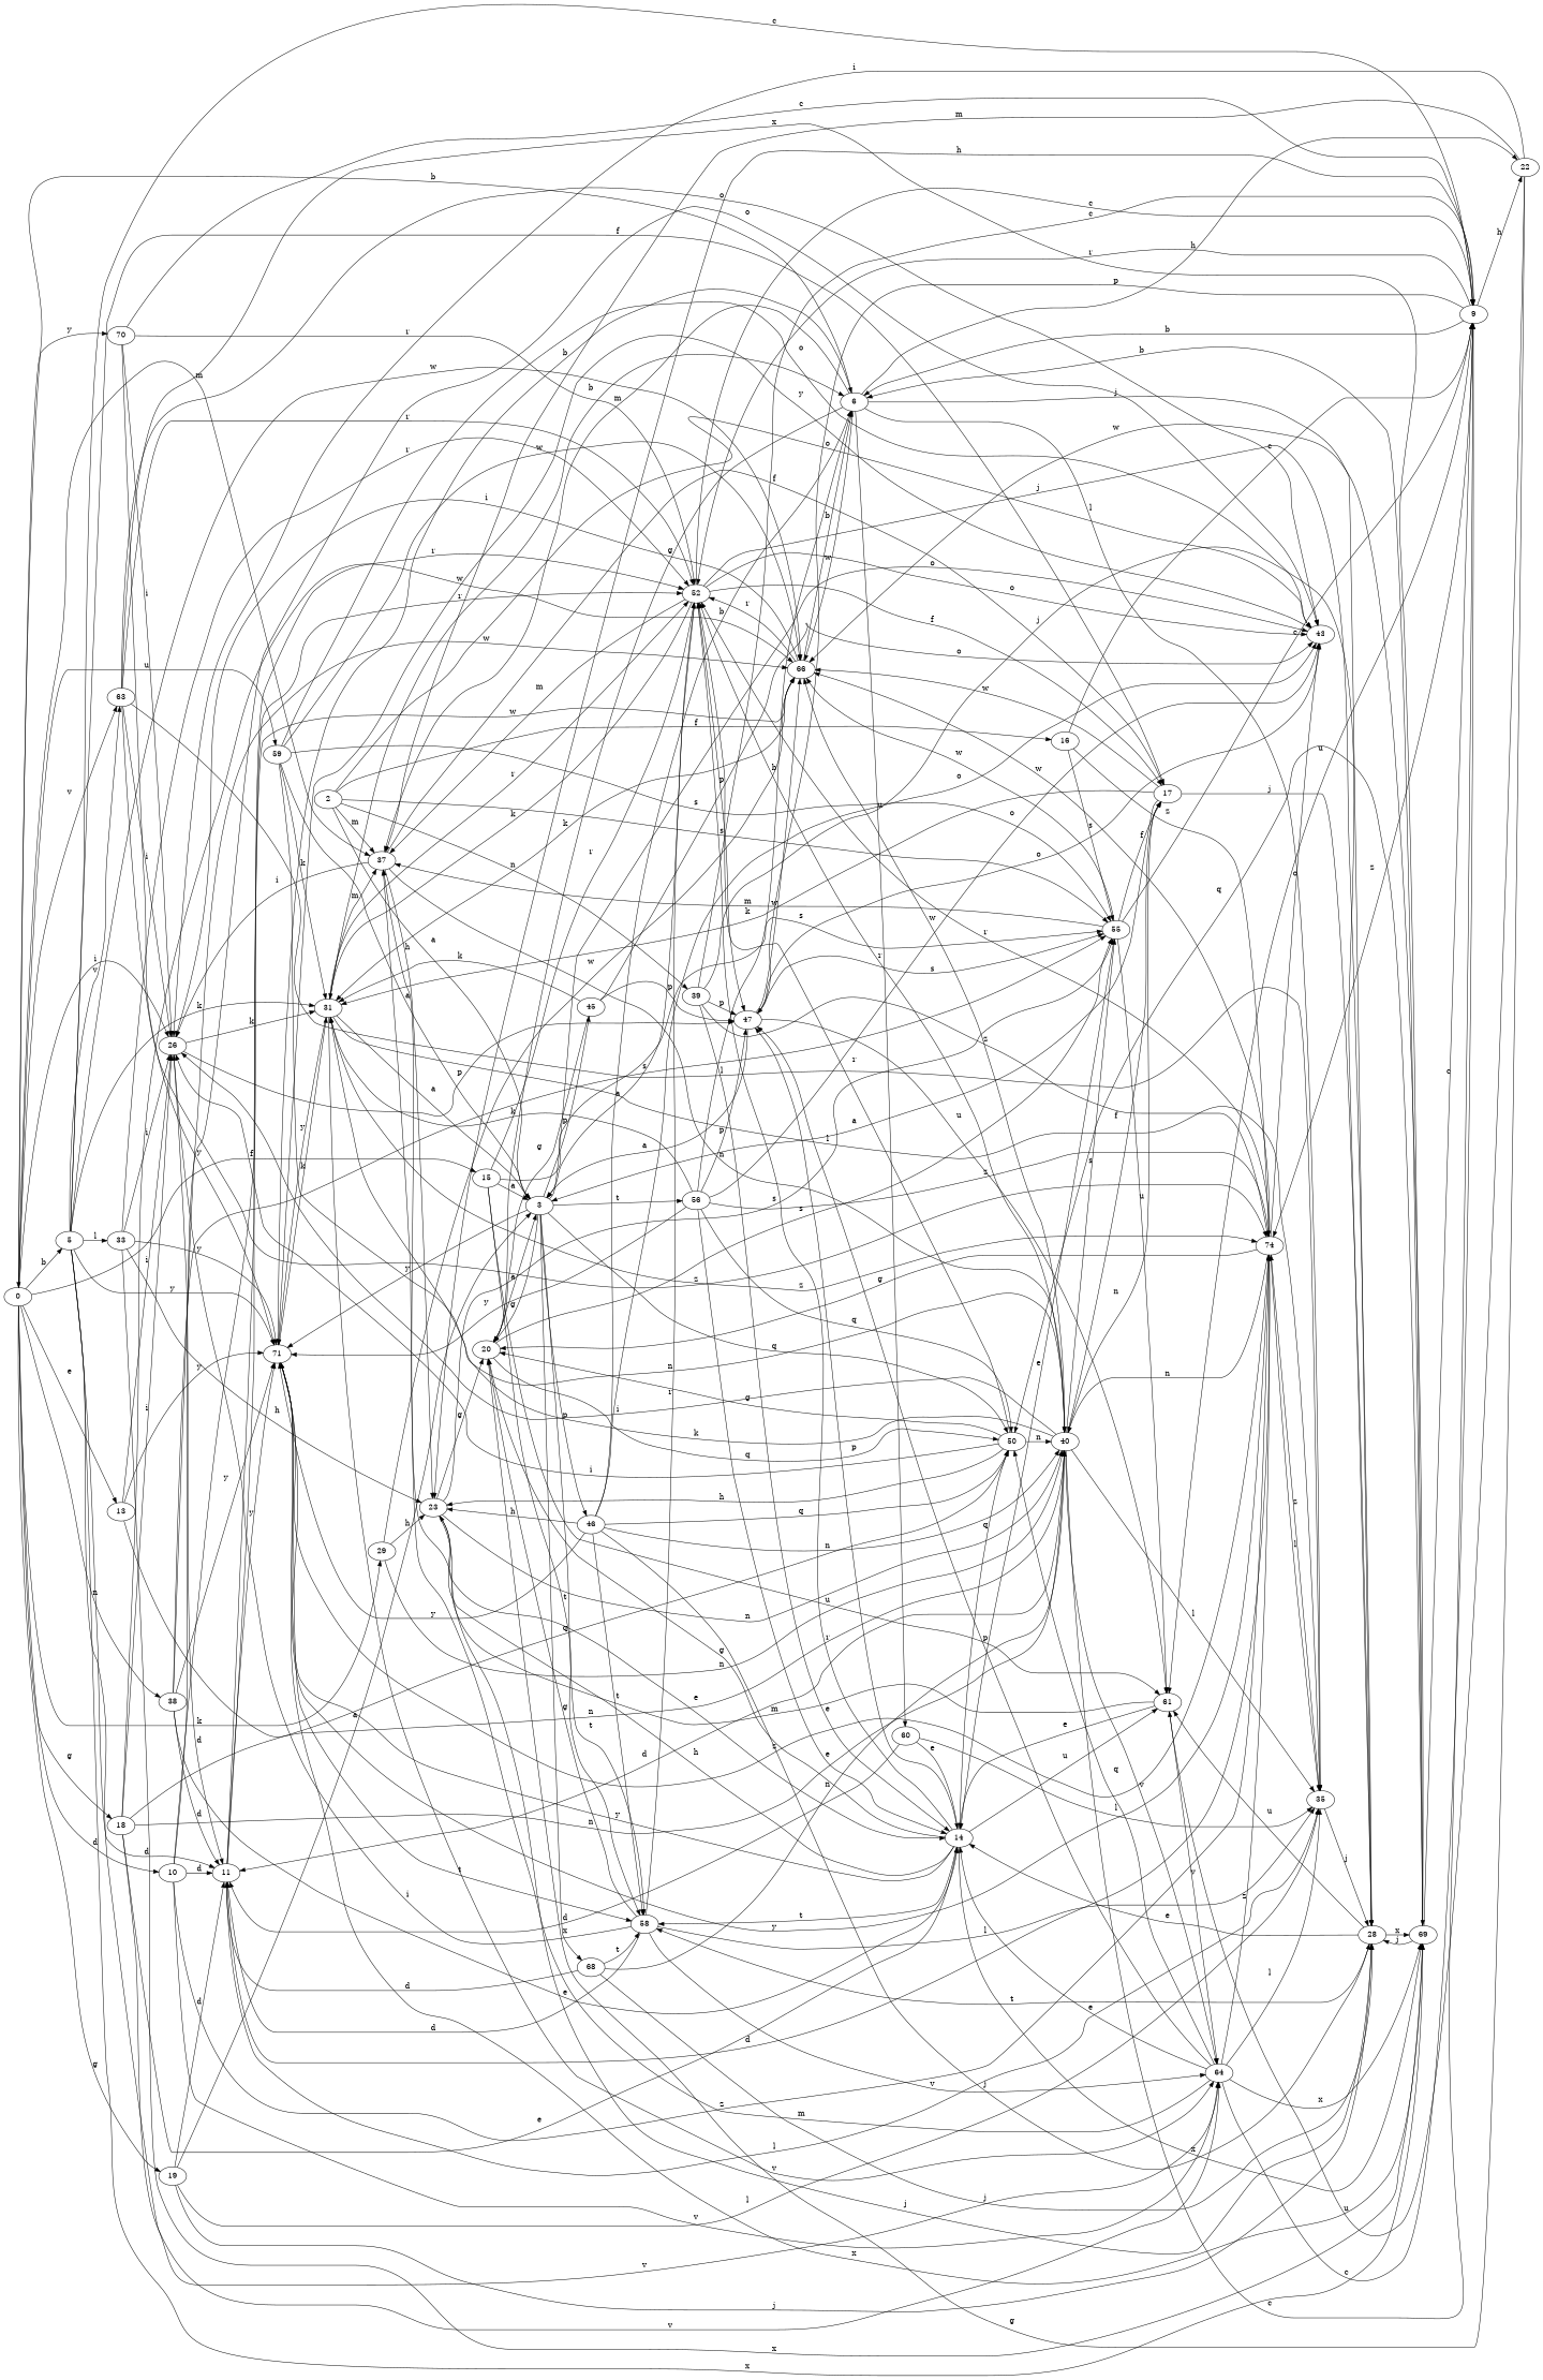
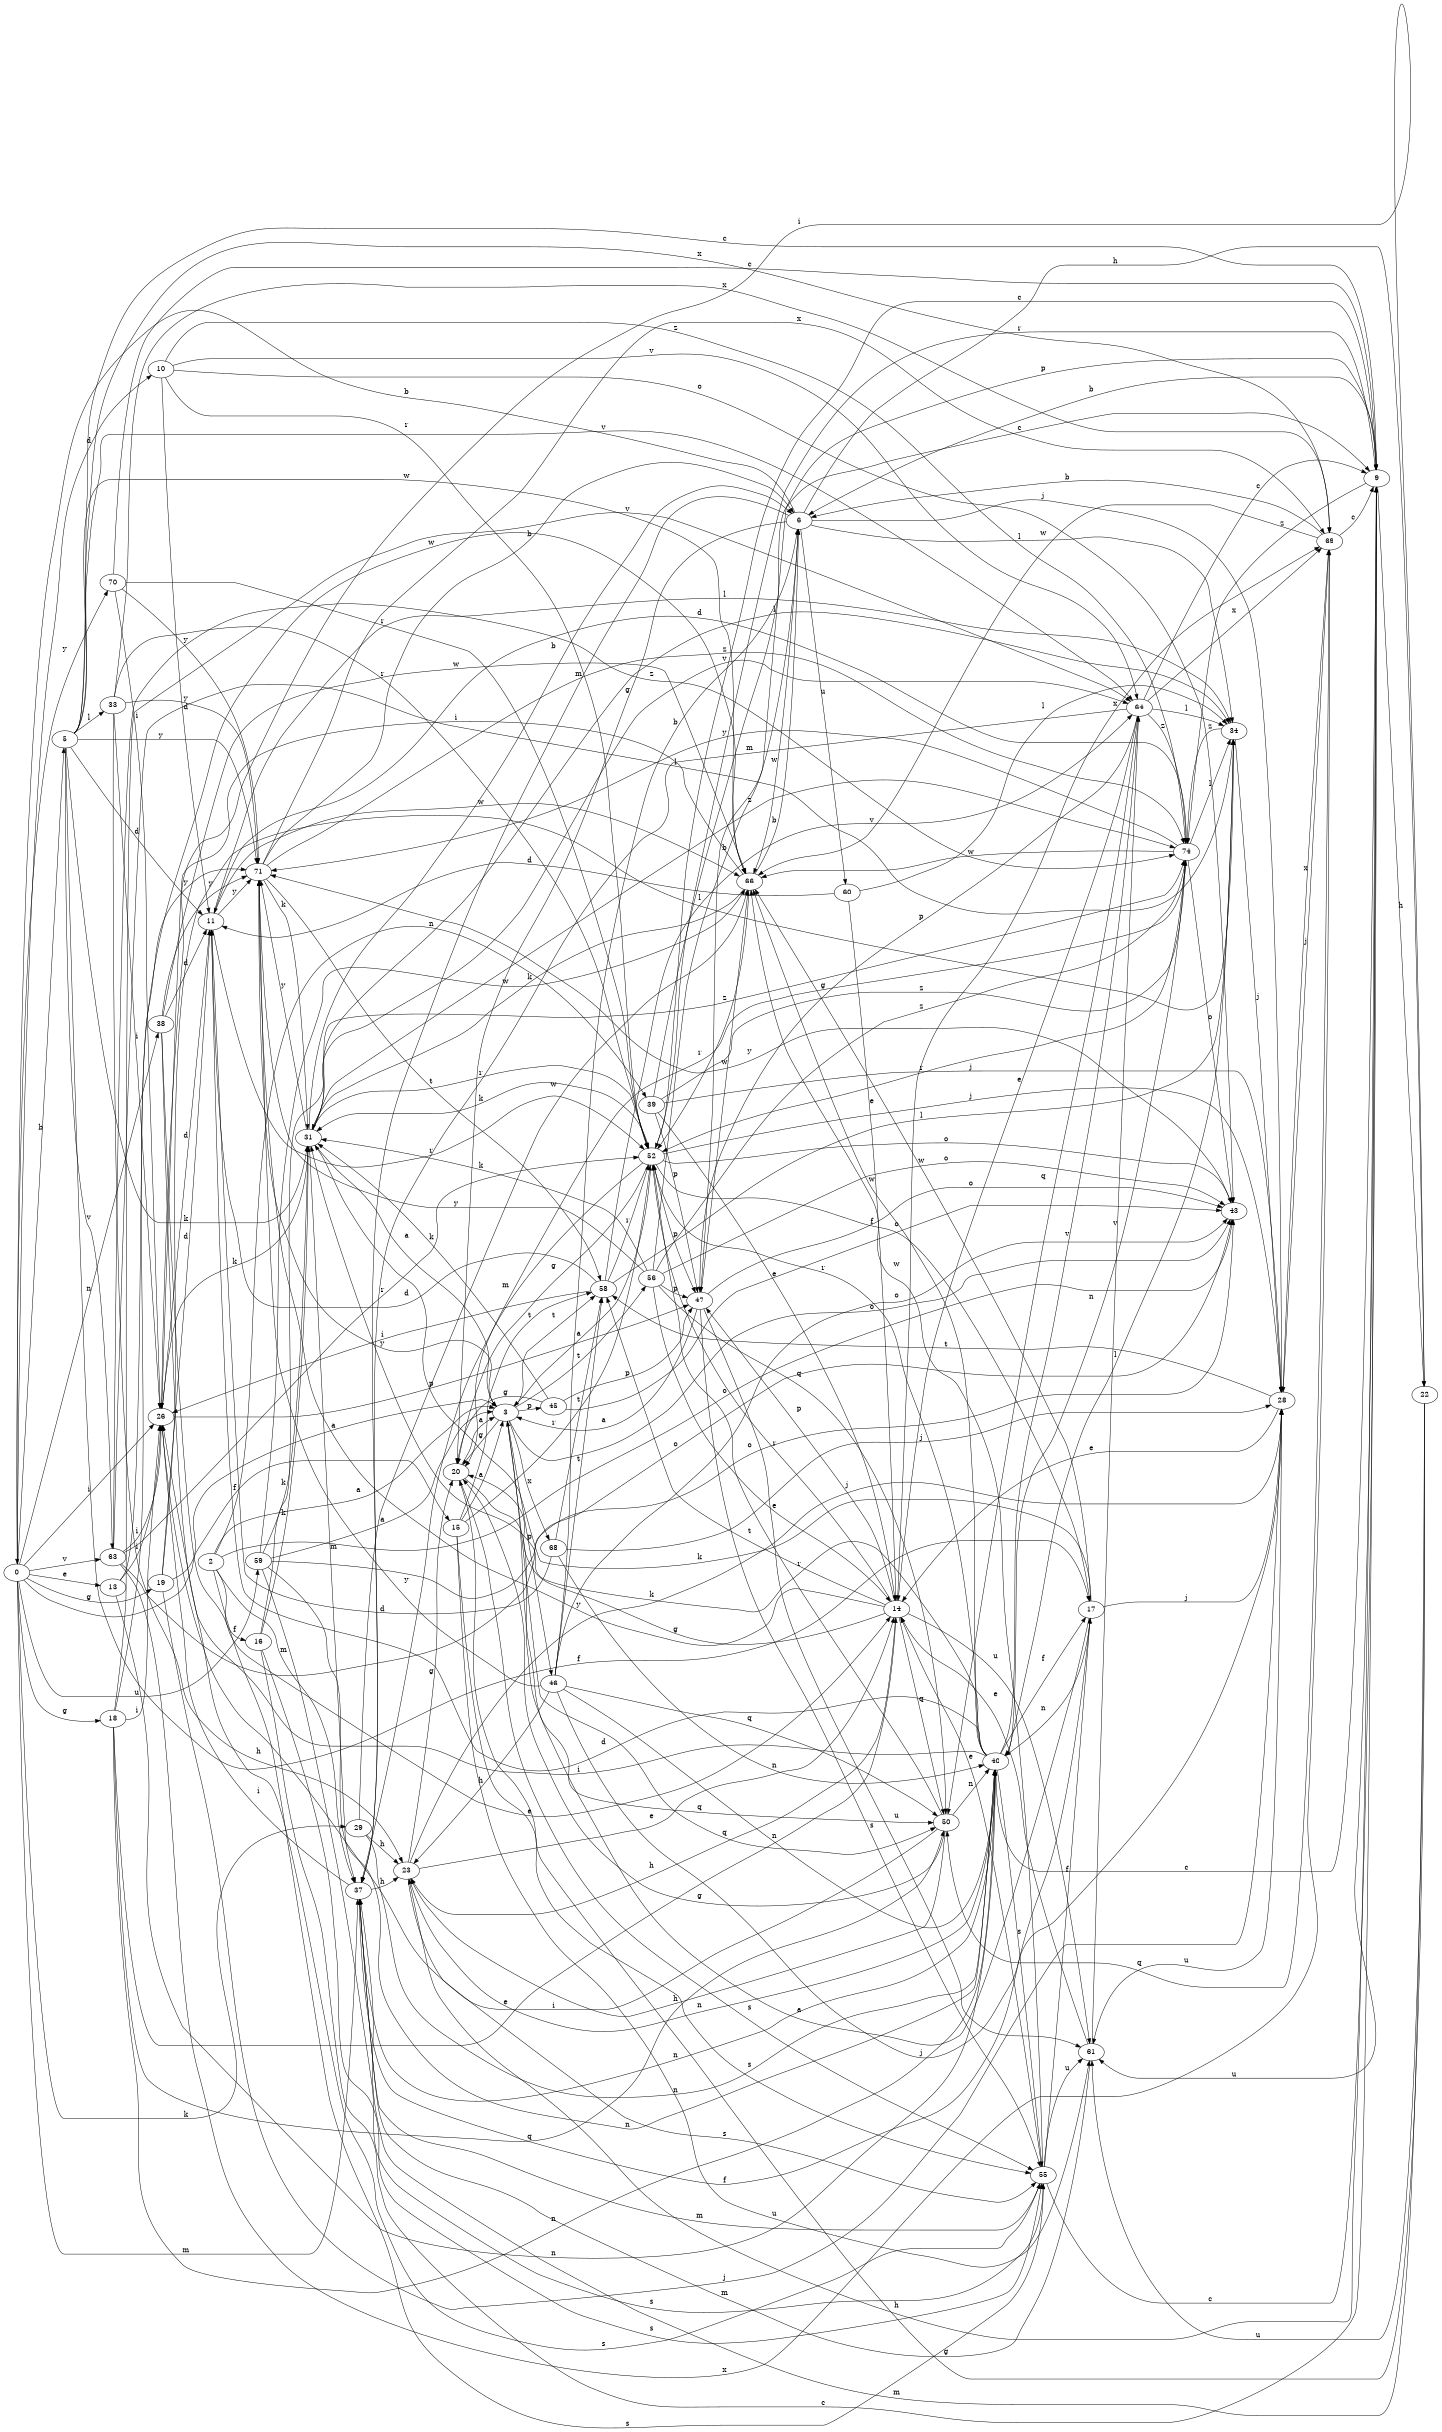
  strict digraph {
    rankdir=LR
    0
    5
    10
    13
    15
    18
    19
    26
    29
    37
    38
    59
    63
    70
    71
    9
    11
    17
    31
    33
    64
    66
    69
    6
    20
    22
    28
-   34 [label=35]
+   34
    60
    43
    52
    74
    40
    3
    55
    58
    61
    50
    14
    47
    23
    2
    16
    39
    45
    46
    56
    68
    0 -> 5 [label=b]
    0 -> 10 [label=d]
    0 -> 13 [label=e]
    0 -> 15 [label=f]
    0 -> 18 [label=g]
    0 -> 19 [label=g]
    0 -> 26 [label=i]
    0 -> 29 [label=k]
    0 -> 37 [label=m]
    0 -> 38 [label=n]
    0 -> 59 [label=u]
    0 -> 63 [label=v]
    0 -> 70 [label=y]
    5 -> 63 [label=v]
    5 -> 71 [label=y]
    5 -> 9 [label=c]
    5 -> 11 [label=d]
    5 -> 17 [label=f]
    5 -> 31 [label=k]
    5 -> 33 [label=l]
    5 -> 64 [label=v]
    5 -> 66 [label=w]
    5 -> 69 [label=x]
    10 -> 11 [label=d]
    10 -> 64 [label=v]
    10 -> 43 [label=o]
    10 -> 52 [label=r]
    10 -> 74 [label=z]
    13 -> 26 [label=i]
    13 -> 71 [label=y]
    13 -> 40 [label=n]
    15 -> 52 [label=r]
    15 -> 3 [label=a]
    15 -> 55 [label=s]
    15 -> 58 [label=t]
    15 -> 61 [label=u]
    18 -> 26 [label=i]
    18 -> 64 [label=v]
    18 -> 66 [label=w]
    18 -> 40 [label=n]
    18 -> 50 [label=q]
    18 -> 14 [label=e]
    19 -> 11 [label=d]
    19 -> 28 [label=j]
    19 -> 34 [label=l]
    19 -> 3 [label=a]
    26 -> 11 [label=d]
    26 -> 31 [label=k]
    26 -> 47 [label=p]
    29 -> 66 [label=w]
    29 -> 40 [label=n]
    29 -> 23 [label=h]
    37 -> 26 [label=i]
    37 -> 17 [label=f]
    37 -> 40 [label=n]
    37 -> 23 [label=h]
    38 -> 71 [label=y]
    38 -> 11 [label=d]
    38 -> 66 [label=w]
    38 -> 55 [label=s]
    38 -> 14 [label=e]
    59 -> 31 [label=k]
    59 -> 66 [label=w]
    59 -> 43 [label=o]
    59 -> 40 [label=n]
    59 -> 3 [label=a]
    59 -> 55 [label=s]
    63 -> 26 [label=i]
    63 -> 69 [label=x]
    63 -> 34 [label=l]
    63 -> 43 [label=o]
    63 -> 52 [label=r]
    63 -> 74 [label=z]
    70 -> 26 [label=i]
    70 -> 71 [label=y]
    70 -> 9 [label=c]
    70 -> 52 [label=r]
    71 -> 31 [label=k]
    71 -> 69 [label=x]
    71 -> 6 [label=b]
    71 -> 74 [label=z]
    71 -> 58 [label=t]
    9 -> 6 [label=b]
    9 -> 22 [label=h]
    9 -> 52 [label=r]
    9 -> 74 [label=z]
    9 -> 61 [label=u]
    9 -> 47 [label=p]
    9 -> 23 [label=h]
    11 -> 71 [label=y]
    11 -> 66 [label=w]
    11 -> 34 [label=l]
    11 -> 52 [label=r]
    17 -> 31 [label=k]
    17 -> 66 [label=w]
    17 -> 28 [label=j]
    17 -> 40 [label=n]
    17 -> 3 [label=a]
    31 -> 37 [label=m]
    31 -> 71 [label=y]
    31 -> 64 [label=v]
    31 -> 6 [label=b]
    31 -> 34 [label=l]
    31 -> 52 [label=r]
    31 -> 74 [label=z]
    31 -> 3 [label=a]
    33 -> 26 [label=i]
    33 -> 71 [label=y]
    33 -> 69 [label=x]
    33 -> 52 [label=r]
    33 -> 23 [label=h]
    64 -> 37 [label=m]
    64 -> 9 [label=c]
    64 -> 69 [label=x]
    64 -> 34 [label=l]
    64 -> 74 [label=z]
    64 -> 50 [label=q]
    64 -> 14 [label=e]
    64 -> 47 [label=p]
    66 -> 26 [label=i]
    66 -> 31 [label=k]
    66 -> 6 [label=b]
    66 -> 52 [label=r]
    69 -> 9 [label=c]
    69 -> 66 [label=w]
    69 -> 6 [label=b]
    69 -> 28 [label=j]
    69 -> 50 [label=q]
    6 -> 0 [label=b]
    6 -> 37 [label=m]
    6 -> 66 [label=w]
    6 -> 20 [label=g]
    6 -> 22 [label=h]
    6 -> 28 [label=j]
    6 -> 34 [label=l]
    6 -> 60 [label=u]
    20 -> 3 [label=a]
    20 -> 55 [label=s]
    20 -> 50 [label=q]
    22 -> 26 [label=i]
    22 -> 37 [label=m]
    22 -> 20 [label=g]
    22 -> 61 [label=u]
    28 -> 69 [label=x]
    28 -> 58 [label=t]
    28 -> 61 [label=u]
    28 -> 14 [label=e]
    34 -> 28 [label=j]
    34 -> 74 [label=z]
    60 -> 11 [label=d]
    60 -> 34 [label=l]
    60 -> 14 [label=e]
    43 -> 71 [label=y]
    52 -> 37 [label=m]
    52 -> 9 [label=c]
    52 -> 17 [label=f]
    52 -> 31 [label=k]
-   58 -> 20 [label=g]
+   52 -> 20 [label=g]
    52 -> 28 [label=j]
    52 -> 43 [label=o]
    52 -> 3 [label=a]
    52 -> 47 [label=p]
    74 -> 71 [label=y]
    74 -> 11 [label=d]
    74 -> 66 [label=w]
    74 -> 20 [label=g]
    74 -> 34 [label=l]
    74 -> 43 [label=o]
    74 -> 52 [label=r]
    74 -> 40 [label=n]
    40 -> 26 [label=i]
    40 -> 9 [label=c]
    40 -> 11 [label=d]
    40 -> 17 [label=f]
    40 -> 31 [label=k]
    40 -> 64 [label=v]
    40 -> 66 [label=w]
    40 -> 34 [label=l]
    40 -> 52 [label=r]
    40 -> 55 [label=s]
    3 -> 71 [label=y]
    3 -> 20 [label=g]
    3 -> 43 [label=o]
    3 -> 58 [label=t]
    3 -> 50 [label=q]
    3 -> 45 [label=p]
    3 -> 46 [label=p]
    3 -> 56 [label=t]
    3 -> 68 [label=x]
    55 -> 37 [label=m]
    55 -> 9 [label=c]
    55 -> 17 [label=f]
    55 -> 66 [label=w]
    55 -> 61 [label=u]
    55 -> 14 [label=e]
    58 -> 26 [label=i]
    58 -> 11 [label=d]
    58 -> 64 [label=v]
    58 -> 34 [label=l]
    58 -> 52 [label=r]
    61 -> 37 [label=m]
    61 -> 64 [label=v]
    61 -> 14 [label=e]
    50 -> 26 [label=i]
    50 -> 20 [label=g]
    50 -> 52 [label=r]
    50 -> 40 [label=n]
    50 -> 23 [label=h]
    14 -> 71 [label=y]
    14 -> 69 [label=x]
    14 -> 20 [label=g]
    14 -> 52 [label=r]
    14 -> 58 [label=t]
    14 -> 61 [label=u]
    14 -> 50 [label=q]
    14 -> 47 [label=p]
    14 -> 23 [label=h]
    47 -> 66 [label=w]
    47 -> 43 [label=o]
    47 -> 3 [label=a]
    47 -> 55 [label=s]
    47 -> 61 [label=u]
    23 -> 20 [label=g]
    23 -> 28 [label=j]
    23 -> 40 [label=n]
    23 -> 55 [label=s]
    23 -> 14 [label=e]
    2 -> 37 [label=m]
    2 -> 43 [label=o]
    2 -> 3 [label=a]
    2 -> 55 [label=s]
    2 -> 16 [label=f]
    2 -> 39 [label=n]
    16 -> 9 [label=c]
+   16 -> 31 [label=k]
    16 -> 74 [label=z]
    16 -> 55 [label=s]
    39 -> 9 [label=c]
    39 -> 28 [label=j]
    39 -> 74 [label=z]
    39 -> 14 [label=e]
    39 -> 47 [label=p]
    45 -> 31 [label=k]
    45 -> 20 [label=g]
    45 -> 43 [label=o]
    45 -> 47 [label=p]
    46 -> 71 [label=y]
    46 -> 6 [label=b]
    46 -> 28 [label=j]
    46 -> 43 [label=o]
    46 -> 40 [label=n]
    46 -> 58 [label=t]
    46 -> 50 [label=q]
    46 -> 23 [label=h]
    56 -> 71 [label=y]
    56 -> 31 [label=k]
    56 -> 6 [label=b]
    56 -> 43 [label=o]
    56 -> 74 [label=z]
    56 -> 50 [label=q]
    56 -> 14 [label=e]
    56 -> 47 [label=p]
    68 -> 11 [label=d]
    68 -> 28 [label=j]
    68 -> 40 [label=n]
    68 -> 58 [label=t]
  }
